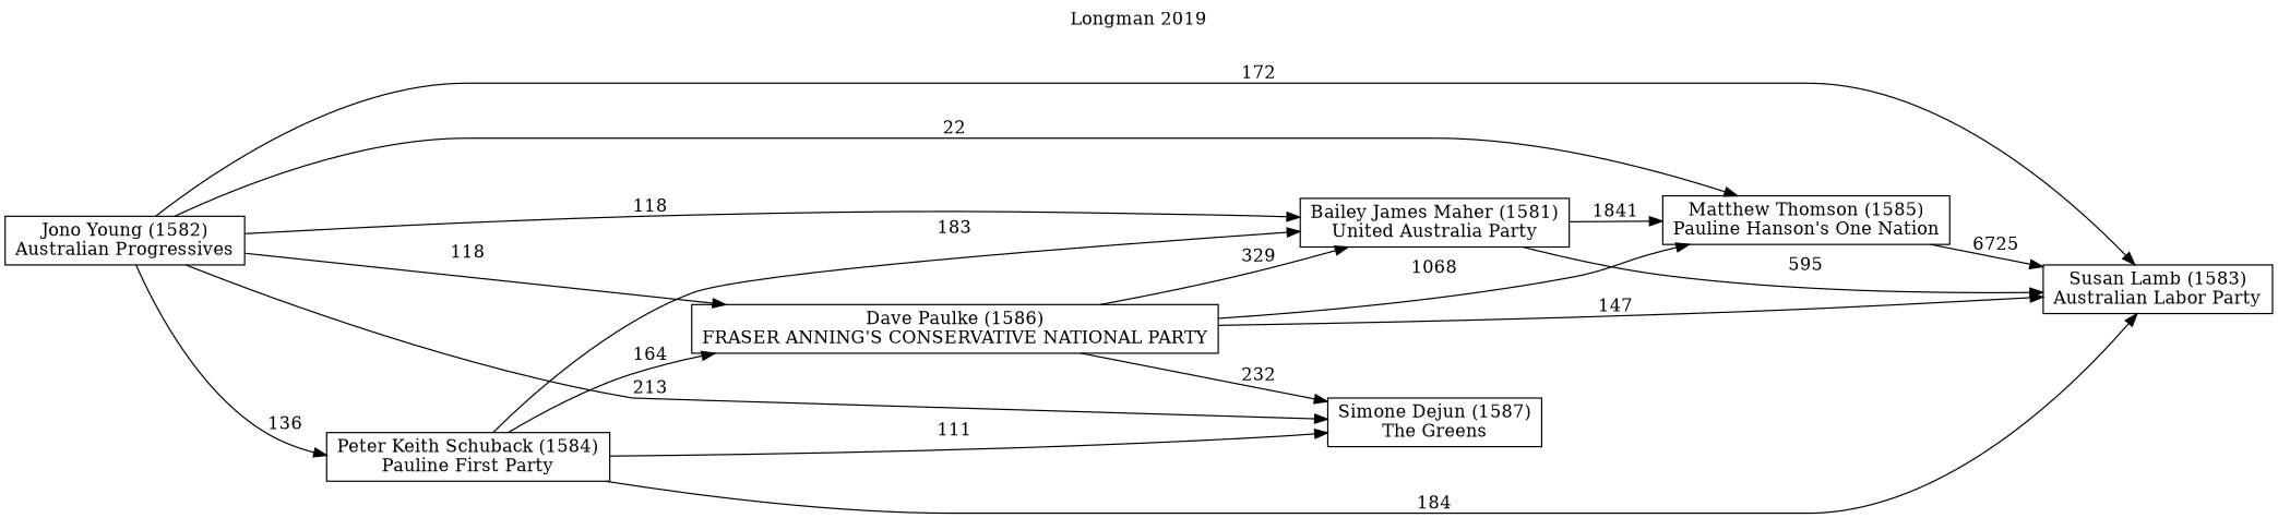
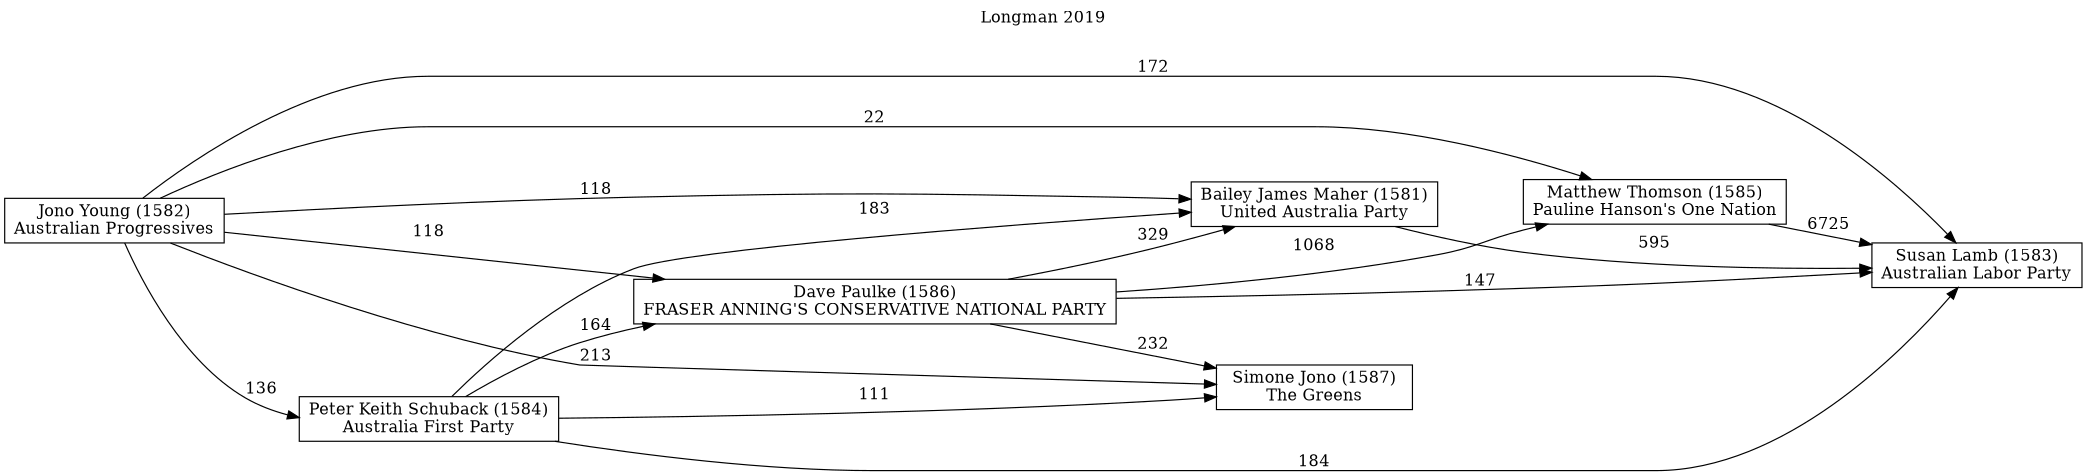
  digraph {
    label="Longman 2019"
    labelloc=t
    mclimit=10
    rankdir=LR
    node [shape=box]
    n1 [label="Bailey James Maher (1581)\nUnited Australia Party"]
    n2 [label="Matthew Thomson (1585)\nPauline Hanson's One Nation"]
    n3 [label="Susan Lamb (1583)\nAustralian Labor Party"]
-   n4 [label="Simone Dejun (1587)\nThe Greens"]
+   n4 [label="Simone Jono (1587)\nThe Greens"]
    n5 [label="Dave Paulke (1586)\nFRASER ANNING'S CONSERVATIVE NATIONAL PARTY"]
    n6 [label="Jono Young (1582)\nAustralian Progressives"]
-   n7 [label="Peter Keith Schuback (1584)\nPauline First Party"]
-   n1 -> n2 [label=1841]
+   n7 [label="Peter Keith Schuback (1584)\nAustralia First Party"]
    n1 -> n3 [label=595]
    n2 -> n3 [label=6725]
    n5 -> n1 [label=329]
    n5 -> n2 [label=1068]
    n5 -> n3 [label=147]
    n5 -> n4 [label=232]
    n6 -> n1 [label=118]
    n6 -> n2 [label=22]
    n6 -> n3 [label=172]
    n6 -> n4 [label=213]
    n6 -> n5 [label=118]
    n6 -> n7 [label=136]
    n7 -> n1 [label=183]
    n7 -> n3 [label=184]
    n7 -> n4 [label=111]
    n7 -> n5 [label=164]
  }
